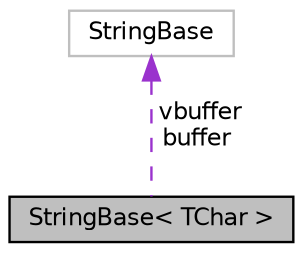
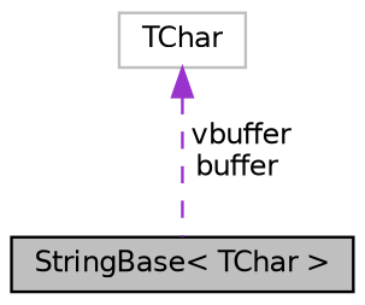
  digraph {
    node [fontname=Helvetica fontsize=10 shape=record style=filled]
    n1 [color=black fillcolor=grey75 fontcolor=black height=0.2 label="StringBase\< TChar \>" width=0.4]
-   n2 [color=grey75 fillcolor=white height=0.2 label=StringBase width=0.4]
+   n2 [color=grey75 fillcolor=white height=0.2 label=TChar width=0.4]
    n2 -> n1 [color=darkorchid3 dir=back fontname=Helvetica fontsize=10 label=" vbuffer\nbuffer" labelfontname=Helvetica labelfontsize=10 style=dashed]
  }
